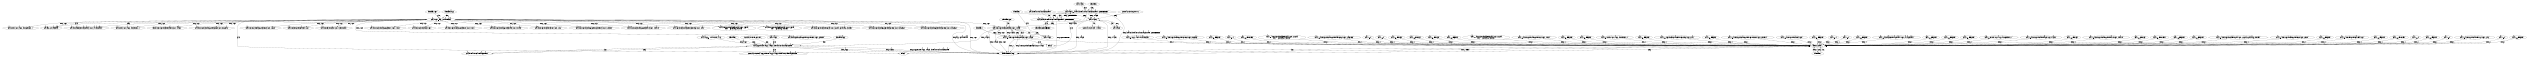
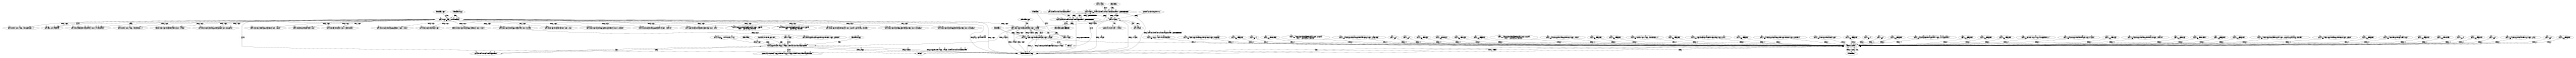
  digraph {
    n1 [label="(Call,kvm_vcpu_ioctl_get_lapic(vcpu, u.state))"]
    n2 [label="(Call,r = kvm_vcpu_ioctl_get_lapic(vcpu, u.lapic))"]
    n3 [label="(Call,copy_to_user(argp, u.lapic, sizeof(struct kvm_lapic_state)))"]
    n4 [label="(Call,u.lapic)"]
    n5 [label="(MethodReturn,long)"]
    n6 [label="(Block,)"]
    n7 [label="(Return,xsave r;)"]
    n8 [label="(Call,sizeof(struct kvm_lapic_state))"]
    n9 [label="(ControlStructure,if (copy_to_user(argp, u.lapic, sizeof(struct kvm_lapic_state))))"]
    n10 [label="(Call,*vcpu = filp->private_data)"]
    n11 [label="(Call,kvm_vcpu_ioctl_interrupt(vcpu, &irq))"]
    n12 [label="(Call,kvm_vcpu_ioctl_x86_get_vcpu_events(vcpu, &events))"]
    n13 [label="(Call,kvm_vcpu_ioctl_x86_get_xsave(vcpu, u.xsave))"]
    n14 [label="(Call,vcpu_ioctl_tpr_access_reporting(vcpu, &tac))"]
    n15 [label="(Block,)"]
    n16 [label="(Call,kvm_vcpu_ioctl_set_cpuid2(vcpu, &cpuid,\n\t\t\t\t\t      cpuid_arg->entries))"]
    n17 [label="(Call,kvm_vcpu_ioctl_get_cpuid2(vcpu, &cpuid,\n\t\t\t\t\t      cpuid_arg->entries))"]
    n18 [label="(Call,kvm_vcpu_ioctl_set_cpuid(vcpu, &cpuid, cpuid_arg->entries))"]
    n19 [label="(Call,kvm_vcpu_ioctl_x86_get_debugregs(vcpu, &dbgregs))"]
    n20 [label="(Call,kvm_vcpu_ioctl_x86_set_debugregs(vcpu, &dbgregs))"]
    n21 [label="(Call,msr_io(vcpu, argp, kvm_get_msr, 1))"]
    n22 [label="(Call,filp->private_data)"]
    n23 [label="(Call,kvm_lapic_set_vapic_addr(vcpu, va.vapic_addr))"]
    n24 [label="(Call,msr_io(vcpu, argp, do_set_msr, 0))"]
    n25 [label="(Block,kvm_vcpu_ioctl_set_lapic(vcpu, u.lapic))"]
    n26 [label="(Call,kvm_vcpu_ioctl_x86_setup_mce(vcpu, mcg_cap))"]
    n27 [label="(Call,kvm_vcpu_ioctl_x86_set_xsave(vcpu, u.xsave))"]
    n28 [label="(Call,kvm_vcpu_ioctl_x86_set_mce(vcpu, &mce))"]
    n29 [label="(Call,kvm_set_guest_paused(vcpu))"]
    n30 [label="(Call,kvm_set_tsc_khz(vcpu, user_tsc_khz))"]
    n31 [label="(Call,kvm_vcpu_ioctl_x86_set_vcpu_events(vcpu, &events))"]
    n32 [label="(Call,kvm_vcpu_ioctl_x86_get_xcrs(vcpu, u.xcrs))"]
    n33 [label="(Call,kvm_vcpu_ioctl_nmi(vcpu))"]
-   n34 [label="(Call,kvm_vcpu_ioctl_x86_set_xcrs(vcpu, u.xcrs))"]
+   n34 [label="(Return,kvm_vcpu_ioctl_x86_set_xcrs(vcpu, u.xcrs))"]
    n35 [label="(Call,!u.lapic)"]
    n36 [label="(Call,u.lapic)"]
    n37 [label="(ControlStructure,if (!u.lapic))"]
    n38 [label="(Call,u.lapic = kzalloc(sizeof(struct kvm_lapic_state), GFP_KERNEL))"]
    n39 [label="(Call,kzalloc(sizeof(struct kvm_lapic_state), GFP_KERNEL))"]
    n40 [label="(Identifier,GFP_KERNEL)"]
    n41 [label="(Identifier,r)"]
    n42 [label="(Call,r = kvm_vcpu_ioctl_set_lapic(vcpu, u.lapic))"]
    n43 [label="(Identifier,vcpu)"]
    n44 [label="(Call,*argp = (void __user *)arg)"]
    n45 [label="(Identifier,vcpu)"]
    n46 [label="(Call,r = -EINVAL)"]
    n47 [label="(Identifier,argp)"]
    n48 [label="(Call,r = kvm_vcpu_ioctl_x86_set_xsave(vcpu, u.xsave))"]
    n49 [label="(Call,r = -EINVAL)"]
    n50 [label="(Call,r = -ENOMEM)"]
    n51 [label="(Call,r = -EFAULT)"]
    n52 [label="(Call,r = -EFAULT)"]
    n53 [label="(Call,r = kvm_vcpu_ioctl_set_cpuid(vcpu, &cpuid, cpuid_arg->entries))"]
    n54 [label="(Call,r = kvm_vcpu_ioctl_x86_set_mce(vcpu, &mce))"]
    n55 [label="(Call,r = -EFAULT)"]
    n56 [label="(Call,r = kvm_set_guest_paused(vcpu))"]
    n57 [label="(Identifier,r)"]
    n58 [label="(Call,r = -EFAULT)"]
    n59 [label="(Call,r = -ENOMEM)"]
    n60 [label="(Call,r = 0)"]
    n61 [label="(Call,sizeof(struct kvm_lapic_state))"]
    n62 [label="(Call,r = -EFAULT)"]
    n63 [label="(Call,r = 0)"]
    n64 [label="(Call,r = kvm_vcpu_ioctl_interrupt(vcpu, &irq))"]
    n65 [label="(ControlStructure,goto out;)"]
    n66 [label="(Call,r = 0)"]
    n67 [label="(Call,r = -EFAULT)"]
    n68 [label="(Identifier,r)"]
    n69 [label="(Call,r = vcpu->arch.virtual_tsc_khz)"]
    n70 [label="(Call,r = kvm_vcpu_ioctl_x86_setup_mce(vcpu, mcg_cap))"]
    n71 [label="(Call,r = -EFAULT)"]
    n72 [label="(Call,r = 0)"]
    n73 [label="(Call,r = -ENOMEM)"]
    n74 [label="(Call,u.lapic)"]
    n75 [label="(Call,r = kvm_vcpu_ioctl_get_cpuid2(vcpu, &cpuid,\n\t\t\t\t\t      cpuid_arg->entries))"]
    n76 [label="(Call,r = kvm_vcpu_ioctl_x86_set_debugregs(vcpu, &dbgregs))"]
    n77 [label="(ControlStructure,goto out;)"]
    n78 [label="(Identifier,r)"]
    n79 [label="(Call,r = 0)"]
    n80 [label="(Identifier,r)"]
    n81 [label="(Call,u.lapic)"]
    n82 [label="(Call,r = 0)"]
    n83 [label="(Call,r = -EINVAL)"]
    n84 [label="(Call,r = -EINVAL)"]
    n85 [label="(Call,r = -EINVAL)"]
    n86 [label="(Call,r = -EFAULT)"]
    n87 [label="(Call,r = kvm_vcpu_ioctl_set_cpuid2(vcpu, &cpuid,\n\t\t\t\t\t      cpuid_arg->entries))"]
    n88 [label="(Call,r = kvm_vcpu_ioctl_x86_set_xcrs(vcpu, u.xcrs))"]
    n89 [label="(Identifier,argp)"]
    n90 [label="(Call,r = -EFAULT)"]
    n91 [label="(Call,r = -EFAULT)"]
    n92 [label="(Call,r = msr_io(vcpu, argp, do_set_msr, 0))"]
    n93 [label="(Call,r = -EFAULT)"]
    n94 [label="(Call,r = vcpu_ioctl_tpr_access_reporting(vcpu, &tac))"]
    n95 [label="(Call,r = -EFAULT)"]
    n96 [label="(Call,r = kvm_vcpu_ioctl_x86_set_vcpu_events(vcpu, &events))"]
    n97 [label="(Call,r = kvm_vcpu_ioctl_nmi(vcpu))"]
    n98 [label="(Call,r = -EFAULT)"]
    n99 [label="(Call,r = 0)"]
    n100 [label="(Call,r = 0)"]
    n101 [label="(Call,r = -EFAULT)"]
    n102 [label="(Call,r = kvm_lapic_set_vapic_addr(vcpu, va.vapic_addr))"]
    n103 [label="(Call,r = -EFAULT)"]
    n104 [label="(Call,r = -EFAULT)"]
    n105 [label="(Call,r = -EFAULT)"]
    n106 [label="(Call,r = msr_io(vcpu, argp, kvm_get_msr, 1))"]
    n1 -> n2 [label="AST: "]
    n1 -> n2 [label="DDG: vcpu"]
    n1 -> n2 [label="DDG: u.lapic"]
    n1 -> n3 [label="DDG: u.lapic"]
    n1 -> n4 [label="CFG: "]
    n1 -> n5 [label="DDG: u.lapic"]
    n1 -> n5 [label="DDG: vcpu"]
    n2 -> n1 [label="CFG: "]
    n2 -> n5 [label="DDG: r"]
    n2 -> n5 [label="DDG: kvm_vcpu_ioctl_get_lapic(vcpu, u.lapic)"]
    n2 -> n6 [label="AST: "]
    n2 -> n7 [label="DDG: r"]
    n3 -> n5 [label="DDG: u.lapic"]
    n3 -> n5 [label="DDG: copy_to_user(argp, u.lapic, sizeof(struct kvm_lapic_state))"]
    n3 -> n5 [label="DDG: argp"]
    n3 -> n8 [label="CFG: "]
    n3 -> n9 [label="AST: "]
    n4 -> n1 [label="AST: "]
    n5 -> n7 [label="CFG: "]
    n7 -> n5 [label="DDG: <RET>"]
    n7 -> n15 [label="AST: "]
    n7 -> n41 [label="CFG: "]
    n8 -> n3 [label="AST: "]
    n10 -> n1 [label="DDG: vcpu"]
    n10 -> n5 [label="DDG: filp->private_data"]
    n10 -> n5 [label="DDG: vcpu"]
    n10 -> n11 [label="DDG: vcpu"]
    n10 -> n12 [label="DDG: vcpu"]
    n10 -> n13 [label="DDG: vcpu"]
    n10 -> n14 [label="DDG: vcpu"]
    n10 -> n15 [label="AST: "]
    n10 -> n16 [label="DDG: vcpu"]
    n10 -> n17 [label="DDG: vcpu"]
    n10 -> n18 [label="DDG: vcpu"]
    n10 -> n19 [label="DDG: vcpu"]
    n10 -> n20 [label="DDG: vcpu"]
    n10 -> n21 [label="DDG: vcpu"]
    n10 -> n22 [label="CFG: "]
    n10 -> n23 [label="DDG: vcpu"]
    n10 -> n24 [label="DDG: vcpu"]
    n10 -> n25 [label="DDG: vcpu"]
    n10 -> n26 [label="DDG: vcpu"]
    n10 -> n27 [label="DDG: vcpu"]
    n10 -> n28 [label="DDG: vcpu"]
    n10 -> n29 [label="DDG: vcpu"]
    n10 -> n30 [label="DDG: vcpu"]
-   n10 -> n31 [label="DDG: vcpu"]
+   n27 -> n31 [label="DDG: vcpu"]
    n10 -> n32 [label="DDG: vcpu"]
    n10 -> n33 [label="DDG: vcpu"]
    n10 -> n34 [label="DDG: vcpu"]
    n22 -> n10 [label="AST: "]
    n35 -> n1 [label="DDG: u.lapic"]
    n35 -> n5 [label="DDG: u.lapic"]
    n35 -> n5 [label="DDG: !u.lapic"]
    n35 -> n36 [label="CFG: "]
    n35 -> n37 [label="AST: "]
    n36 -> n35 [label="AST: "]
    n38 -> n5 [label="DDG: kzalloc(sizeof(struct kvm_lapic_state), GFP_KERNEL)"]
    n38 -> n6 [label="AST: "]
    n38 -> n35 [label="DDG: u.lapic"]
    n38 -> n39 [label="CFG: "]
    n39 -> n5 [label="DDG: GFP_KERNEL"]
    n39 -> n38 [label="AST: "]
    n39 -> n38 [label="DDG: GFP_KERNEL"]
    n39 -> n40 [label="CFG: "]
    n40 -> n39 [label="AST: "]
    n41 -> n7 [label="AST: "]
    n41 -> n7 [label="DDG: r"]
    n42 -> n7 [label="DDG: r"]
    n43 -> n1 [label="AST: "]
    n44 -> n3 [label="DDG: argp"]
    n45 -> n10 [label="AST: "]
    n46 -> n7 [label="DDG: r"]
    n47 -> n10 [label="CFG: "]
    n48 -> n7 [label="DDG: r"]
    n49 -> n7 [label="DDG: r"]
    n50 -> n7 [label="DDG: r"]
    n51 -> n7 [label="DDG: r"]
    n52 -> n7 [label="DDG: r"]
    n53 -> n7 [label="DDG: r"]
    n54 -> n7 [label="DDG: r"]
    n55 -> n7 [label="DDG: r"]
    n56 -> n7 [label="DDG: r"]
    n57 -> n2 [label="CFG: "]
    n58 -> n7 [label="DDG: r"]
    n59 -> n7 [label="DDG: r"]
    n60 -> n7 [label="DDG: r"]
    n61 -> n39 [label="AST: "]
    n62 -> n7 [label="DDG: r"]
    n63 -> n7 [label="DDG: r"]
    n64 -> n7 [label="DDG: r"]
    n65 -> n35 [label="CFG: "]
    n66 -> n7 [label="DDG: r"]
    n67 -> n7 [label="DDG: r"]
    n68 -> n3 [label="CFG: "]
    n69 -> n7 [label="DDG: r"]
    n70 -> n7 [label="DDG: r"]
    n71 -> n7 [label="DDG: r"]
    n72 -> n7 [label="DDG: r"]
    n73 -> n7 [label="DDG: r"]
    n74 -> n38 [label="AST: "]
    n75 -> n7 [label="DDG: r"]
    n76 -> n7 [label="DDG: r"]
    n77 -> n3 [label="CFG: "]
    n78 -> n38 [label="CFG: "]
    n79 -> n7 [label="DDG: r"]
    n80 -> n2 [label="AST: "]
    n80 -> n35 [label="CFG: "]
    n81 -> n3 [label="AST: "]
    n82 -> n7 [label="DDG: r"]
    n83 -> n7 [label="DDG: r"]
    n84 -> n7 [label="DDG: r"]
    n85 -> n7 [label="DDG: r"]
    n86 -> n7 [label="DDG: r"]
    n87 -> n7 [label="DDG: r"]
    n88 -> n7 [label="DDG: r"]
    n89 -> n3 [label="AST: "]
    n90 -> n7 [label="DDG: r"]
    n91 -> n7 [label="DDG: r"]
    n92 -> n7 [label="DDG: r"]
    n93 -> n7 [label="DDG: r"]
    n94 -> n7 [label="DDG: r"]
    n95 -> n7 [label="DDG: r"]
    n96 -> n7 [label="DDG: r"]
    n97 -> n7 [label="DDG: r"]
    n98 -> n7 [label="DDG: r"]
    n99 -> n7 [label="DDG: r"]
    n100 -> n7 [label="DDG: r"]
    n101 -> n7 [label="DDG: r"]
    n102 -> n7 [label="DDG: r"]
    n103 -> n7 [label="DDG: r"]
    n104 -> n7 [label="DDG: r"]
    n105 -> n7 [label="DDG: r"]
    n106 -> n7 [label="DDG: r"]
  }
